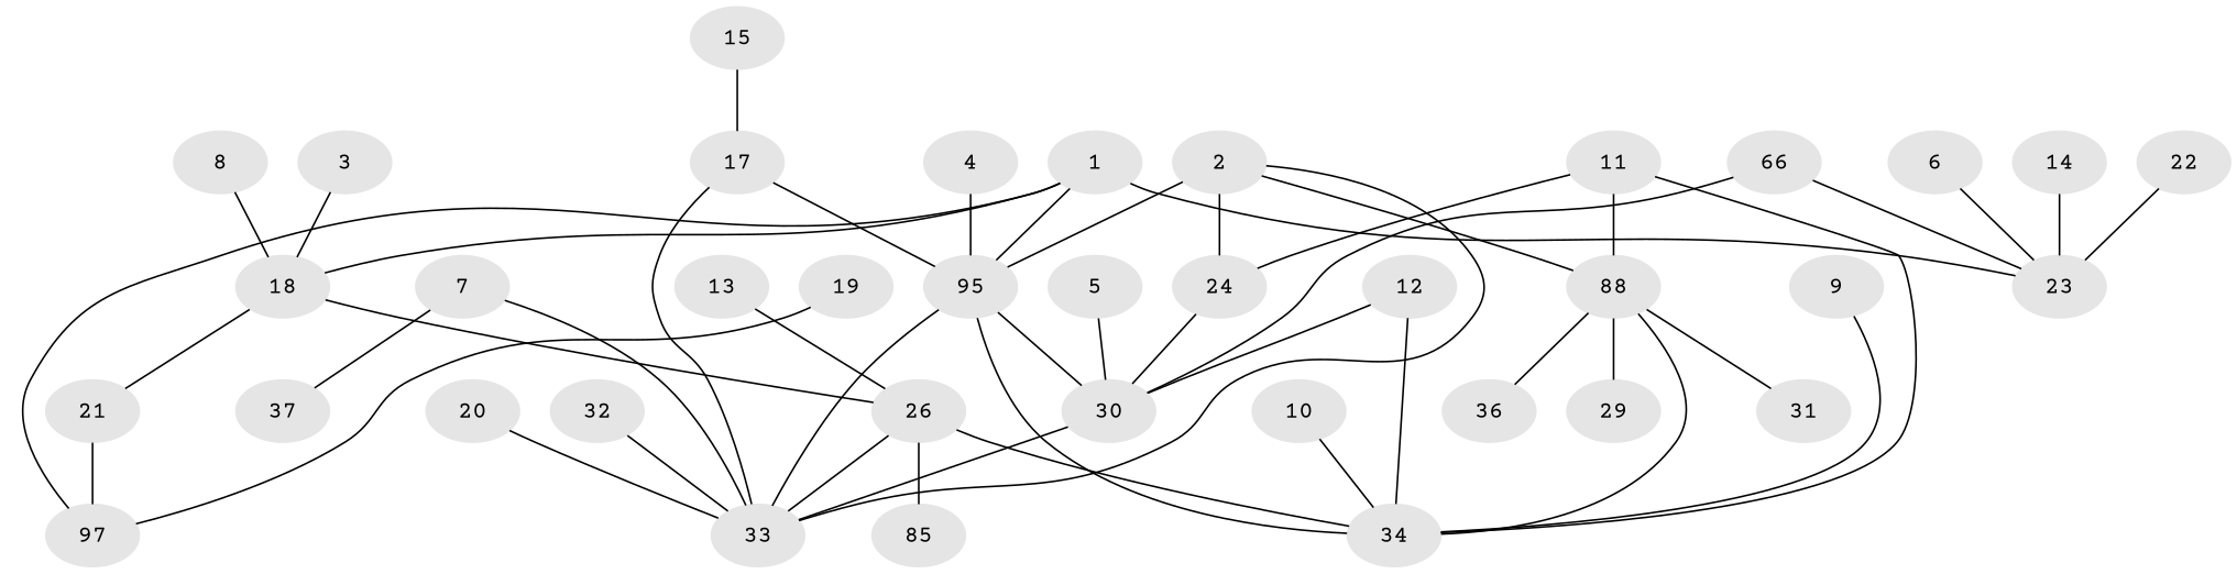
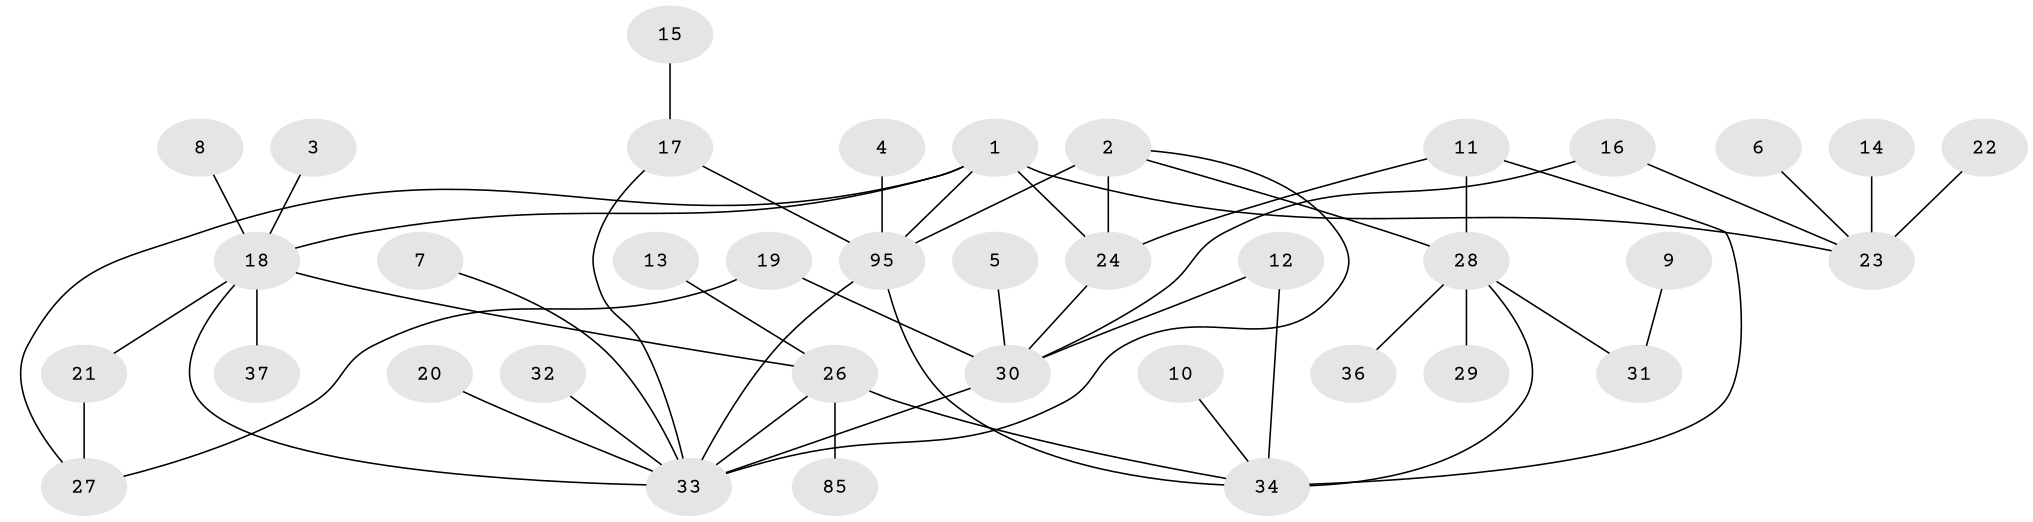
  graph {
    fontname="Courier Prime"
    node [color=gray90 fontname="Courier Prime" style=filled]
    edge [fontname="Courier Prime" weight=1.0]
    1
    18
    23
    24
    n5 [label=95]
-   27 [label=97]
+   27
    33
    26
    21
    37
    30
    34
    2
-   28 [label=88]
+   28
    29
    31
    36
    3
    4
    5
    6
    7
    8
    9
    10
    11
    12
    13
    n29 [label=85]
    14
    15
    17
-   16 [label=66]
+   16
    19
    20
    22
    32
    1 -- 18
    1 -- 23
+   1 -- 24 [weight=2.0]
    1 -- n5
    1 -- 27
+   18 -- 33
    18 -- 26
    18 -- 21
-   7 -- 37
+   18 -- 37
    24 -- 30
    n5 -- 33
-   n5 -- 30
+   19 -- 30
    n5 -- 34
    26 -- 33
    26 -- 34
    26 -- n29
    21 -- 27
    30 -- 33
    2 -- 24
    2 -- n5 [weight=2.0]
    2 -- 33
    2 -- 28
    28 -- 34
    28 -- 29
    28 -- 31
    28 -- 36
    3 -- 18
    4 -- n5
    5 -- 30
    6 -- 23
    7 -- 33
    8 -- 18
-   9 -- 34
+   9 -- 31
    10 -- 34
    11 -- 24
    11 -- 34
    11 -- 28
    12 -- 30 [weight=2.0]
    12 -- 34
    13 -- 26
    14 -- 23
    15 -- 17
    17 -- n5
    17 -- 33
    16 -- 23
    16 -- 30
    19 -- 27
    20 -- 33
    22 -- 23
    32 -- 33
  }
